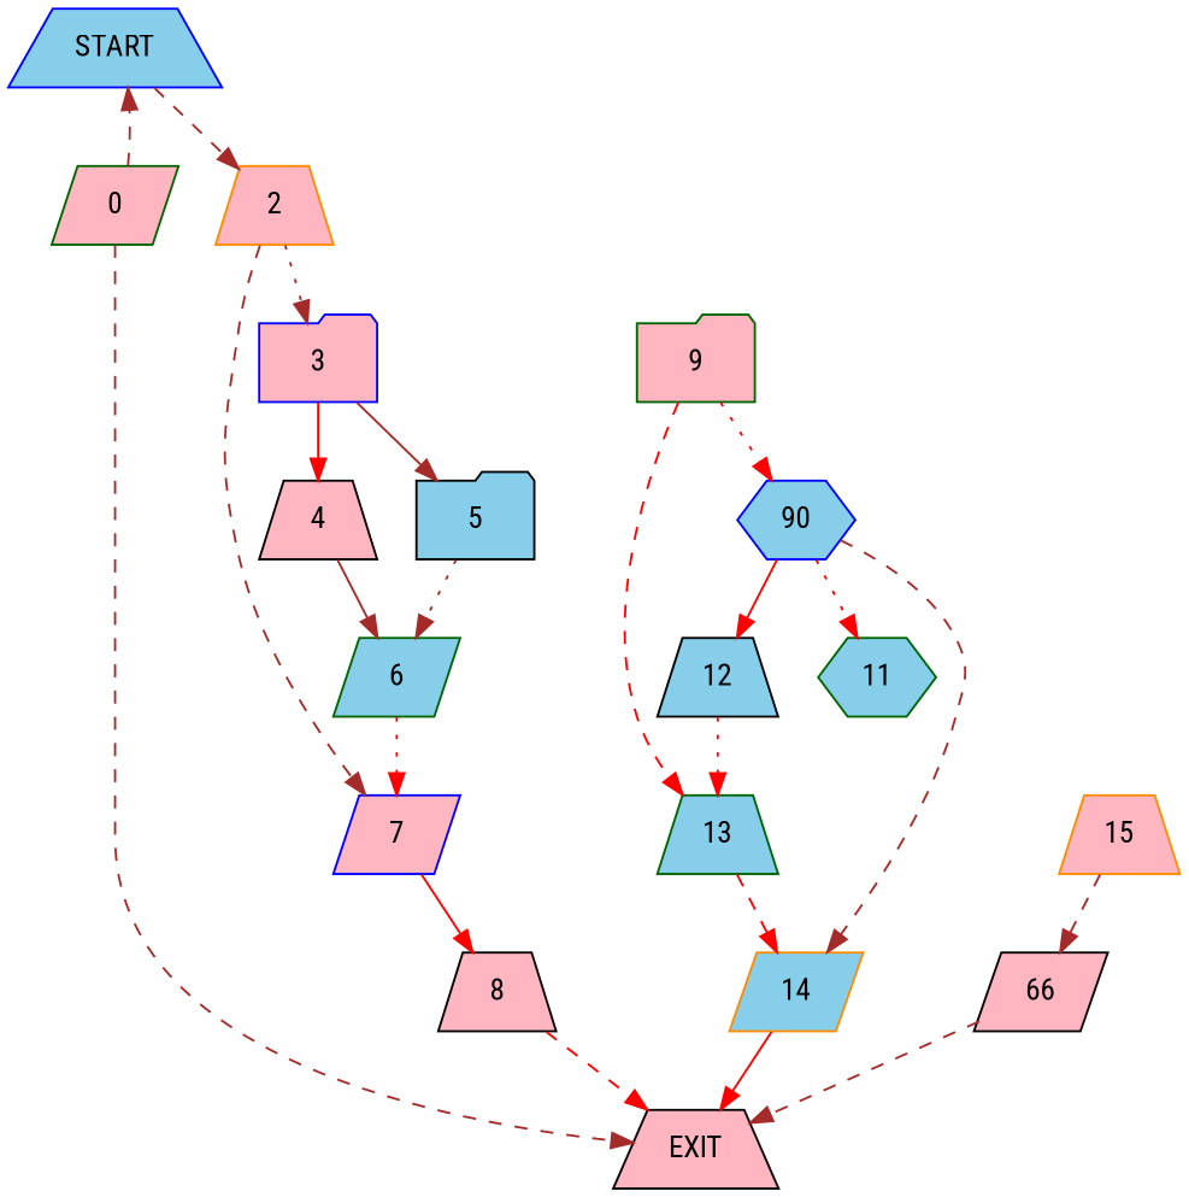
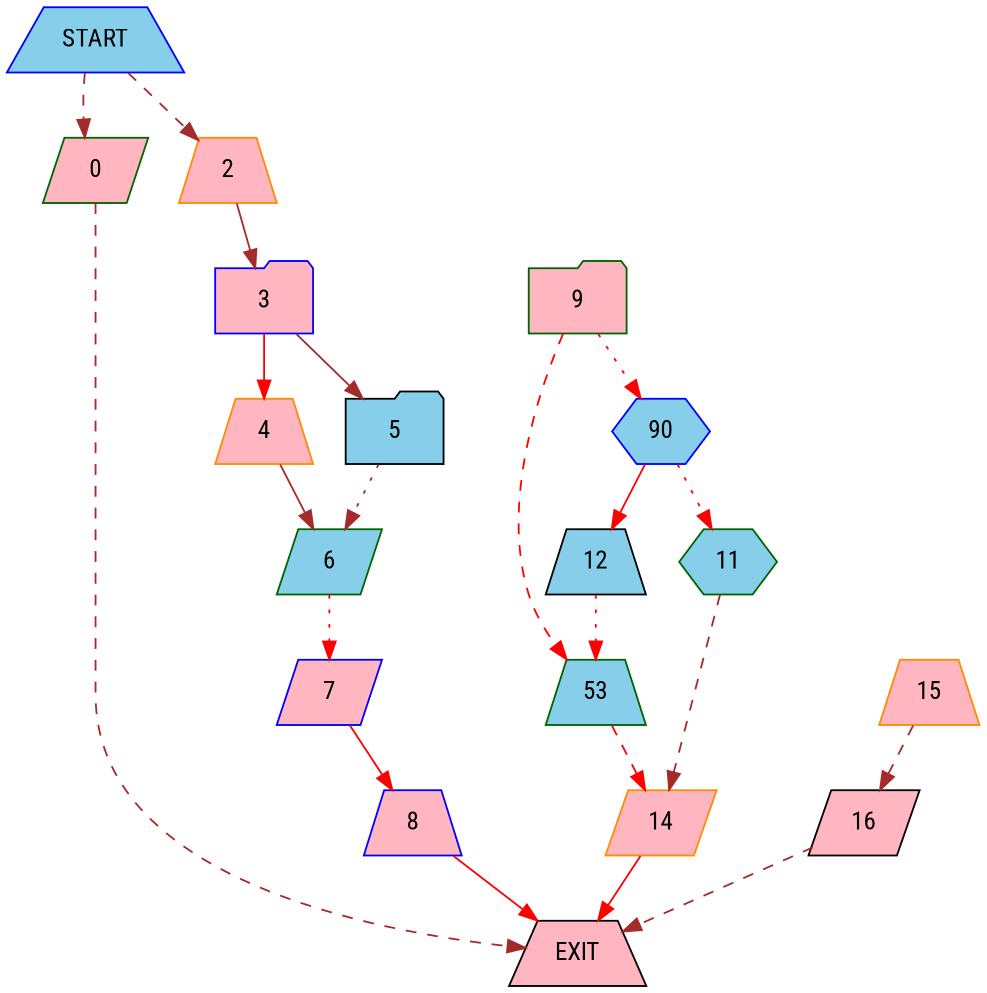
  digraph {
    fontname="Roboto Condensed"
    node [color=darkgreen fillcolor=lightpink fontname="Roboto Condensed" shape=trapezium style=filled]
    edge [color=brown fontname="Roboto Condensed" style=dashed]
    n1 [color=blue fillcolor=skyblue label=START]
    n2 [label=0 shape=parallelogram]
    2 [color=darkorange]
    n4 [color=black label=EXIT]
    3 [color=blue shape=folder]
    7 [color=blue shape=parallelogram]
-   4 [color=black]
+   4 [color=darkorange]
    5 [color=black fillcolor=skyblue shape=folder]
-   8 [color=black]
+   8 [color=blue]
    6 [fillcolor=skyblue shape=parallelogram]
    9 [shape=folder]
    n12 [color=blue fillcolor=skyblue label=90 shape=hexagon]
-   13 [fillcolor=skyblue]
+   13 [fillcolor=skyblue label=53]
    11 [fillcolor=skyblue shape=hexagon]
    12 [color=black fillcolor=skyblue]
-   14 [color=darkorange fillcolor=skyblue shape=parallelogram]
+   14 [color=darkorange shape=parallelogram]
    15 [color=darkorange]
-   16 [color=black shape=parallelogram label=66]
-   n2 -> n1
+   16 [color=black shape=parallelogram]
+   n1 -> n2
    n1 -> 2
    n2 -> n4
-   2 -> 3 [style=dotted]
-   2 -> 7
+   2 -> 3 [style=solid]
    3 -> 4 [color=red style=solid]
    3 -> 5 [style=solid]
    7 -> 8 [color=red style=solid]
    4 -> 6 [style=solid]
    5 -> 6 [style=dotted]
-   8 -> n4 [color=red]
+   8 -> n4 [color=red style=solid]
    6 -> 7 [color=red style=dotted]
    9 -> n12 [color=red style=dotted]
    9 -> 13 [color=red]
    n12 -> 11 [color=red style=dotted]
    n12 -> 12 [color=red style=solid]
    13 -> 14 [color=red]
-   n12 -> 14
+   11 -> 14
    12 -> 13 [color=red style=dotted]
    14 -> n4 [color=red style=solid]
    15 -> 16
    16 -> n4
  }
